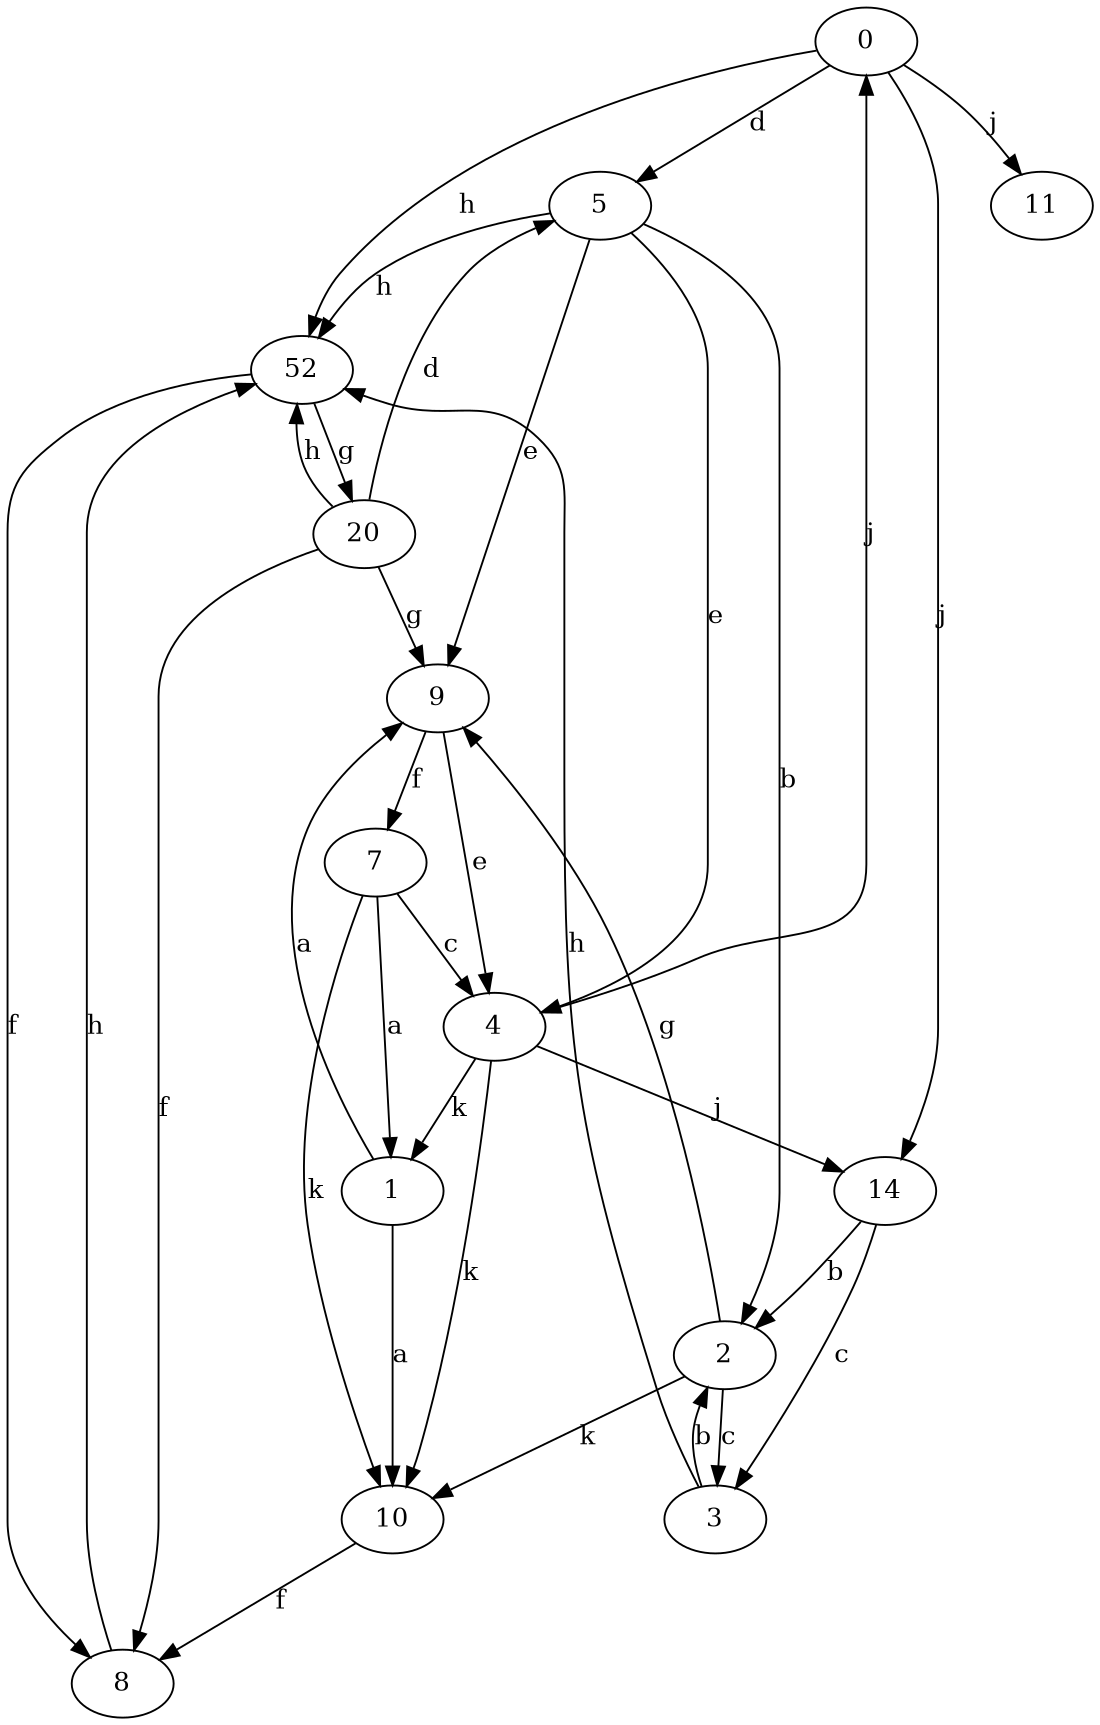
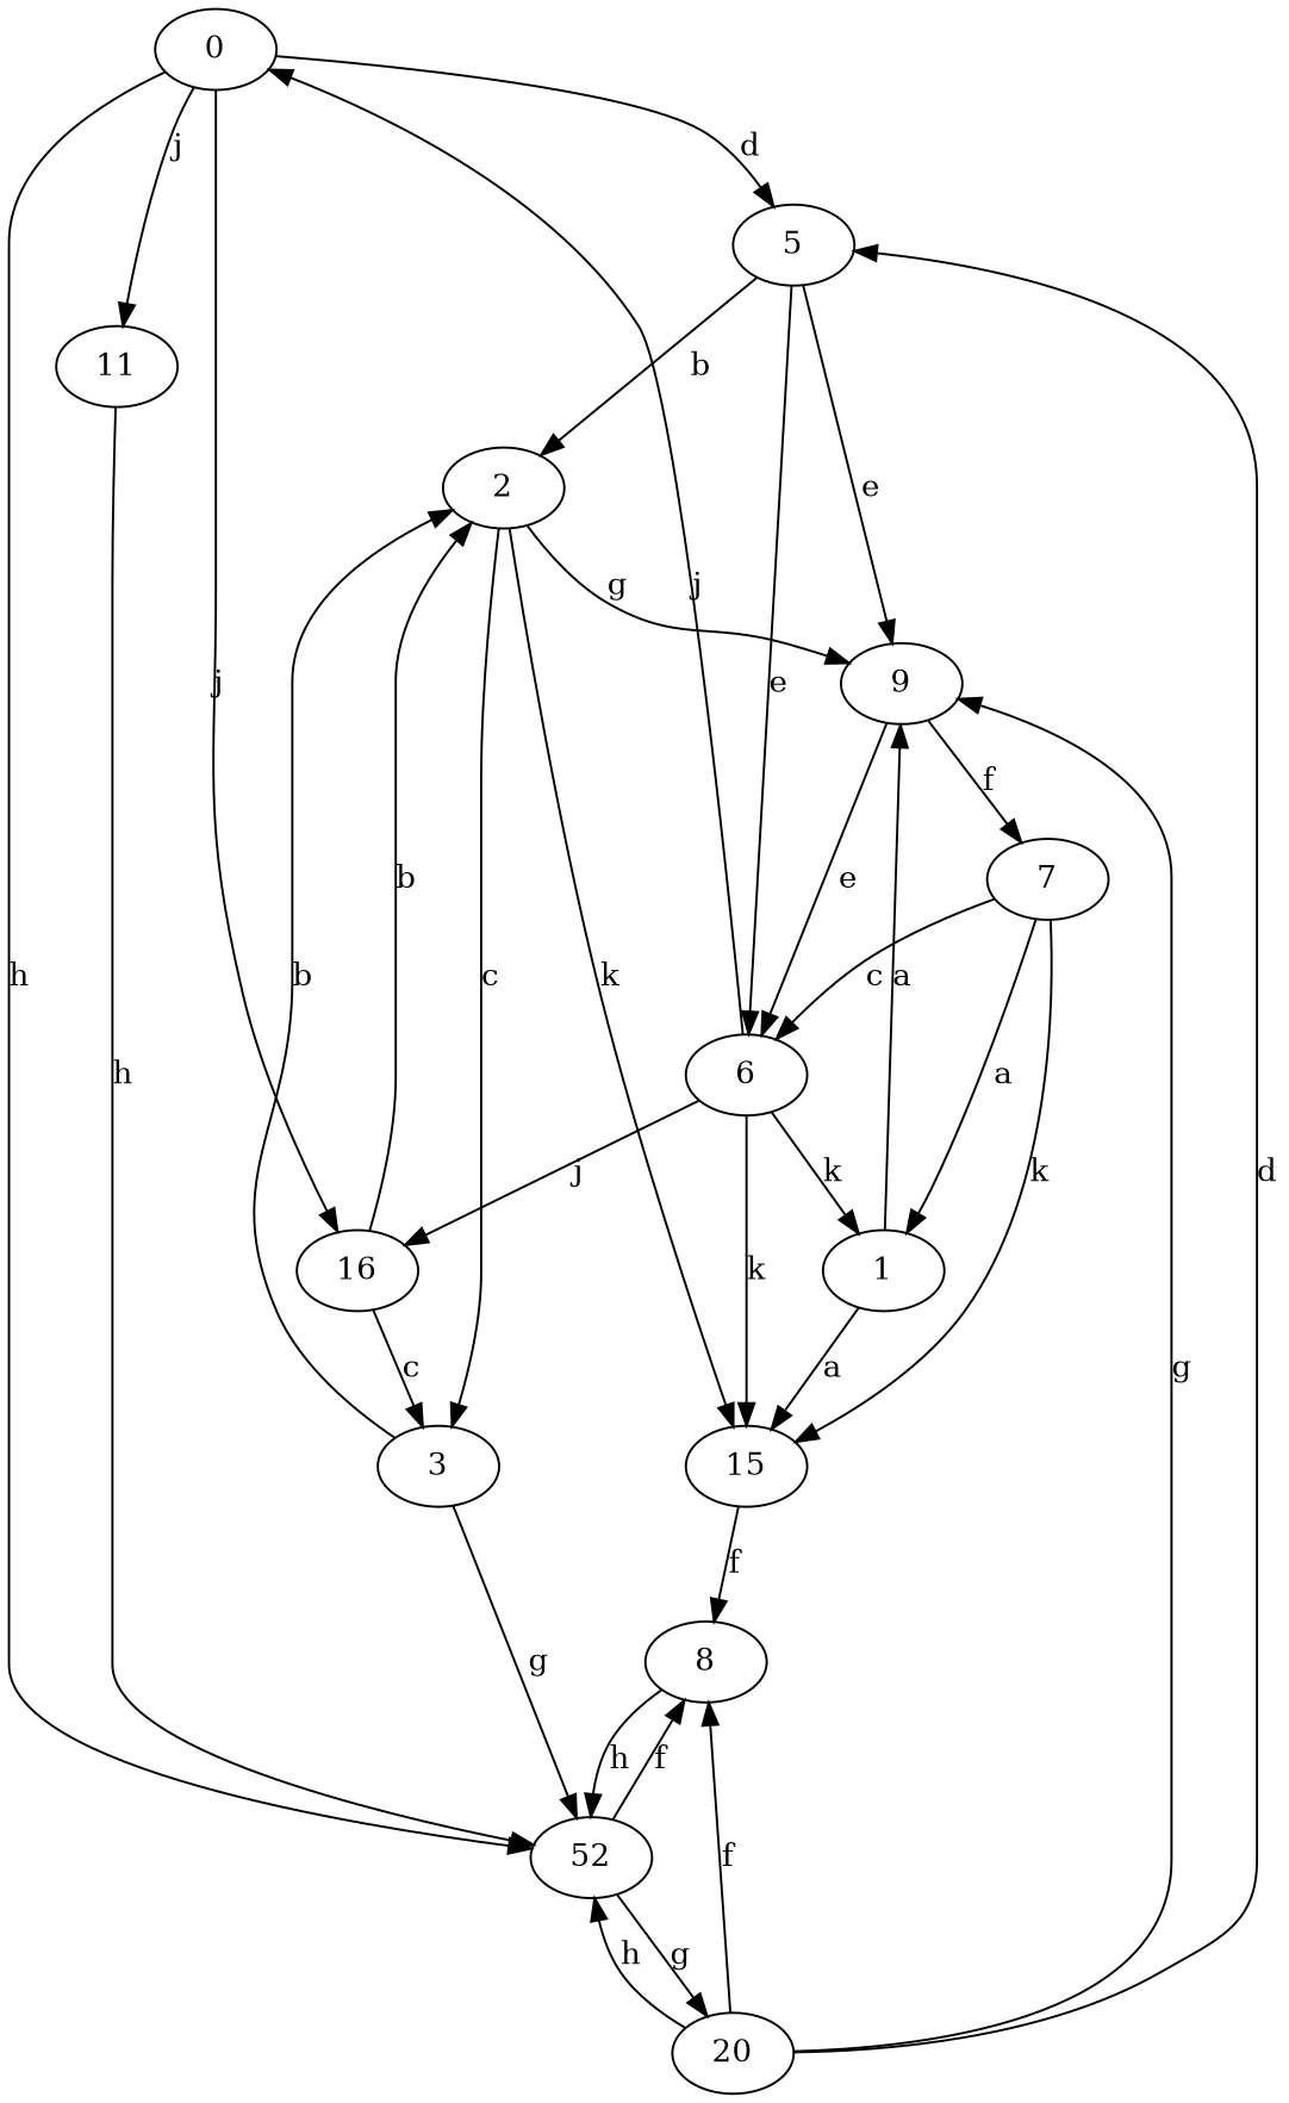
  strict digraph {
    0
    5
    n3 [label=52]
    n4 [label=11]
-   14
+   14 [label=16]
    2
    9
-   6 [label=4]
+   6
    8
    n10 [label=20]
    3
    1
-   15 [label=10]
+   15
    7
    0 -> 5 [label=d]
    0 -> n3 [label=h]
    0 -> n4 [label=j]
    0 -> 14 [label=j]
-   5 -> n3 [label=h]
+   n4 -> n3 [label=h]
    5 -> 2 [label=b]
    5 -> 9 [label=e]
    5 -> 6 [label=e]
    n3 -> 8 [label=f]
    n3 -> n10 [label=g]
    14 -> 2 [label=b]
    14 -> 3 [label=c]
    2 -> 9 [label=g]
    2 -> 3 [label=c]
    2 -> 15 [label=k]
    9 -> 6 [label=e]
    9 -> 7 [label=f]
    6 -> 0 [label=j]
    6 -> 14 [label=j]
    6 -> 1 [label=k]
    6 -> 15 [label=k]
    8 -> n3 [label=h]
    n10 -> 5 [label=d]
    n10 -> n3 [label=h]
    n10 -> 9 [label=g]
    n10 -> 8 [label=f]
-   3 -> n3 [label=h]
+   3 -> n3 [label=g]
    3 -> 2 [label=b]
    1 -> 9 [label=a]
    1 -> 15 [label=a]
    15 -> 8 [label=f]
    7 -> 6 [label=c]
    7 -> 1 [label=a]
    7 -> 15 [label=k]
  }
